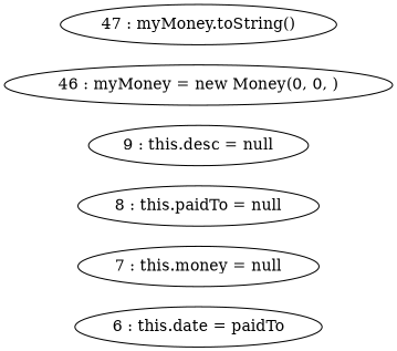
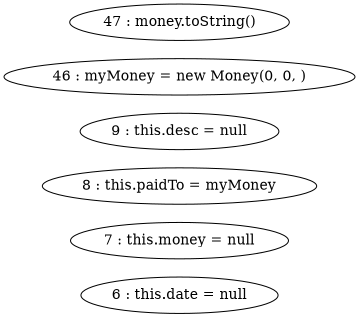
  digraph {
    rankdir=LR
-   "6 : this.date = null" [label="6 : this.date = paidTo"]
+   "6 : this.date = null"
    "7 : this.money = null"
-   "8 : this.paidTo = null"
+   "8 : this.paidTo = null" [label="8 : this.paidTo = myMoney"]
    "9 : this.desc = null"
    "46 : myMoney = new Money(0, 0, )"
-   "47 : myMoney.toString()"
+   "47 : myMoney.toString()" [label="47 : money.toString()"]
  }
